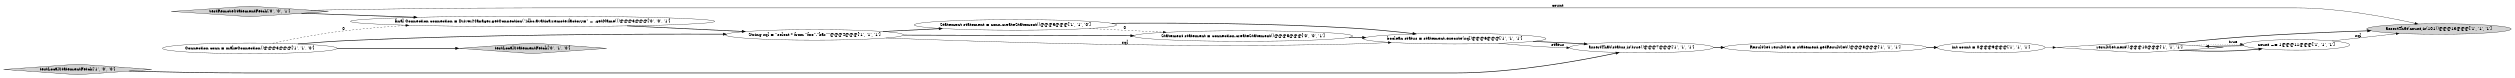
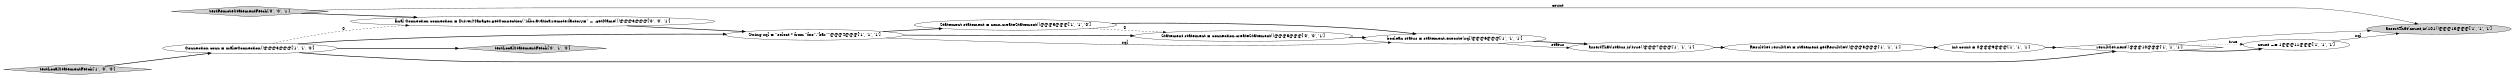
  digraph {
    rankdir=LR
    node [fillcolor=white shape=ellipse style=filled]
    edge [style=bold]
    n1 [label="String sql = \"select * from \"foo\".\"bar\"\"@@@4@@@['1', '1', '1']"]
    n2 [label="Statement statement = conn.createStatement()@@@5@@@['1', '1', '0']"]
    n3 [label="Statement statement = connection.createStatement()@@@5@@@['0', '0', '1']"]
    n4 [label="boolean status = statement.execute(sql)@@@6@@@['1', '1', '1']"]
    n5 [label="assertThat(status,is(true))@@@7@@@['1', '1', '1']"]
    n6 [label="ResultSet resultSet = statement.getResultSet()@@@8@@@['1', '1', '1']"]
    n7 [label="int count = 0@@@9@@@['1', '1', '1']"]
    n8 [label="resultSet.next()@@@10@@@['1', '1', '1']" shape=diamond]
    n9 [label="final Connection connection = DriverManager.getConnection(\"jdbc:avatica:remote:factory=\" + .getName())@@@3@@@['0', '0', '1']"]
    n10 [label="count += 1@@@11@@@['1', '1', '1']"]
    n11 [fillcolor=lightgray label="assertThat(count,is(101))@@@13@@@['1', '1', '1']"]
    n12 [fillcolor=lightgray label="testLocalStatementFetch['0', '1', '0']" shape=diamond]
    n13 [label="Connection conn = makeConnection()@@@3@@@['1', '1', '0']"]
    n14 [fillcolor=lightgray label="testRemoteStatementFetch['0', '0', '1']" shape=diamond]
    n15 [fillcolor=lightgray label="testLocalStatementFetch['1', '0', '0']" shape=diamond]
    n1 -> n2
    n1 -> n3
    n1 -> n4 [label=sql style=solid]
    n2 -> n3 [label=0 style=dashed]
    n2 -> n4
    n3 -> n4
    n4 -> n5 [label=status style=solid]
    n4 -> n5
    n5 -> n6
    n6 -> n7
-   n7 -> n8 [style=solid]
+   n7 -> n8
    n8 -> n10
    n8 -> n10 [label=true style=dotted]
-   n8 -> n11
+   n8 -> n11 [style=solid]
    n9 -> n1
-   n10 -> n8
+   n13 -> n8
    n10 -> n11 [label=sql style=solid]
    n13 -> n1
    n13 -> n9 [label=0 style=dashed]
    n13 -> n12
    n14 -> n9
    n14 -> n11 [label=count style=solid]
-   n15 -> n5
+   n15 -> n13
  }
